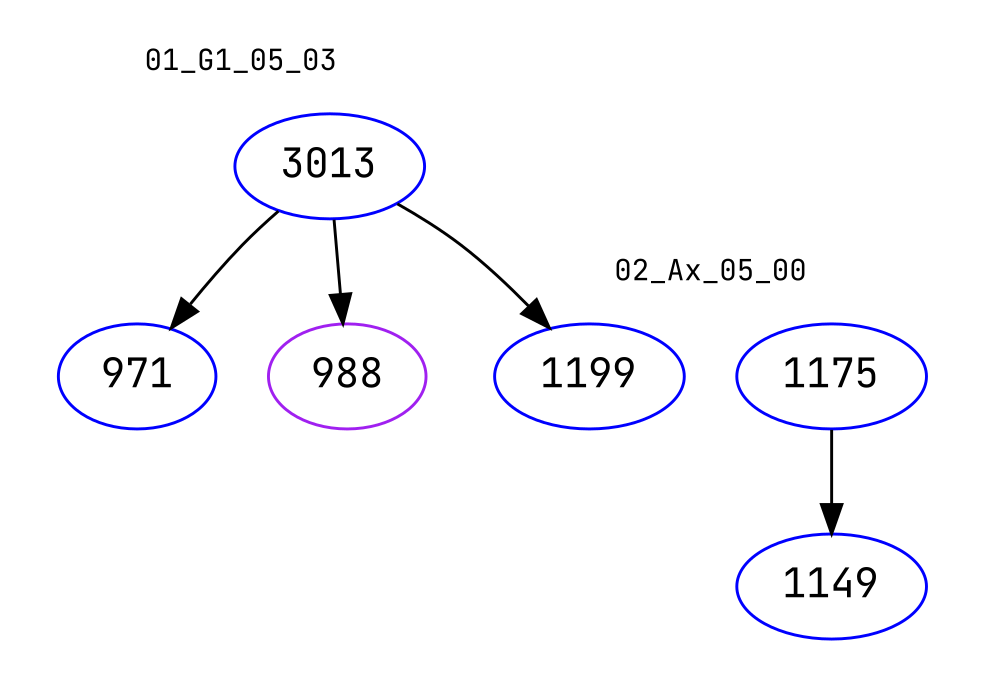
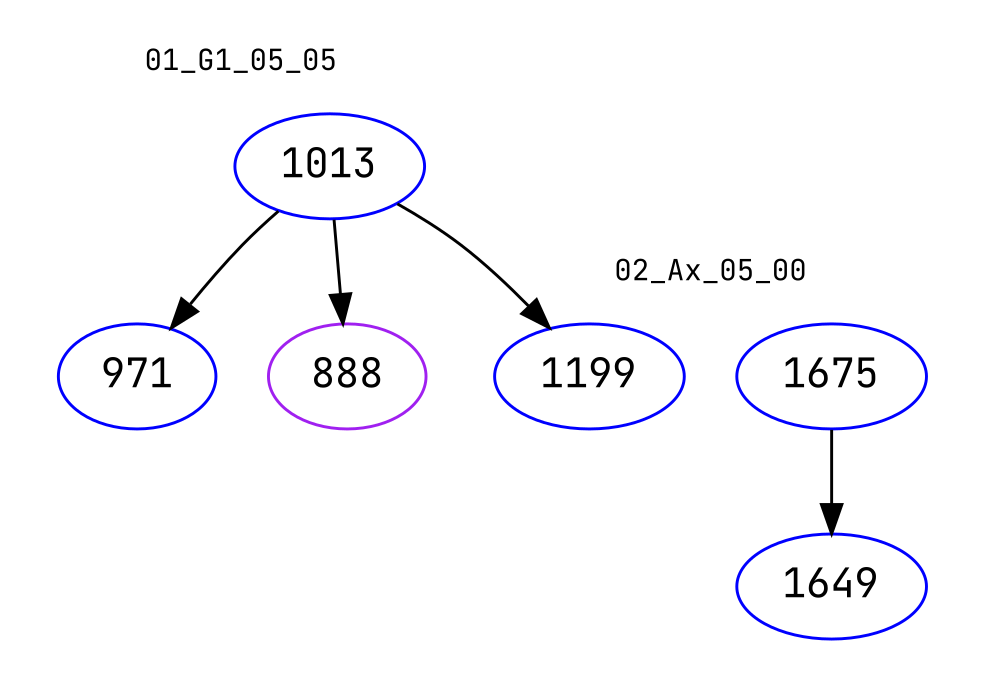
  digraph {
    fontname="JetBrains Mono"
    node [color=blue fontname="JetBrains Mono"]
    edge [color=black fontname="JetBrains Mono"]
-   n1 [label=1175]
-   n2 [label=1149]
+   n1 [label=1675]
+   n2 [label=1649]
    n3 [label=1199]
-   n4 [label=3013]
+   n4 [label=1013]
    n5 [label=971]
-   n6 [color=purple label=988]
+   n6 [color=purple label=888]
    subgraph cluster_1 {
      color=white
      fontsize=10
      label="02_Ax_05_00"
      n1
      n2
      n3
    }
    subgraph cluster_2 {
      color=white
      fontsize=10
-     label="01_G1_05_03"
+     label="01_G1_05_05"
      n4
      n5
      n6
    }
    n1 -> n2
    n4 -> n3
    n4 -> n5
    n4 -> n6
  }
